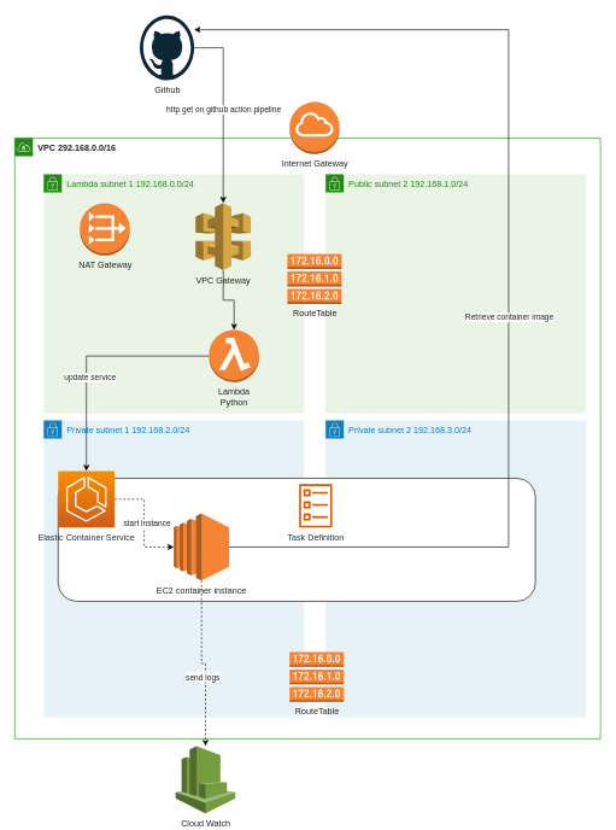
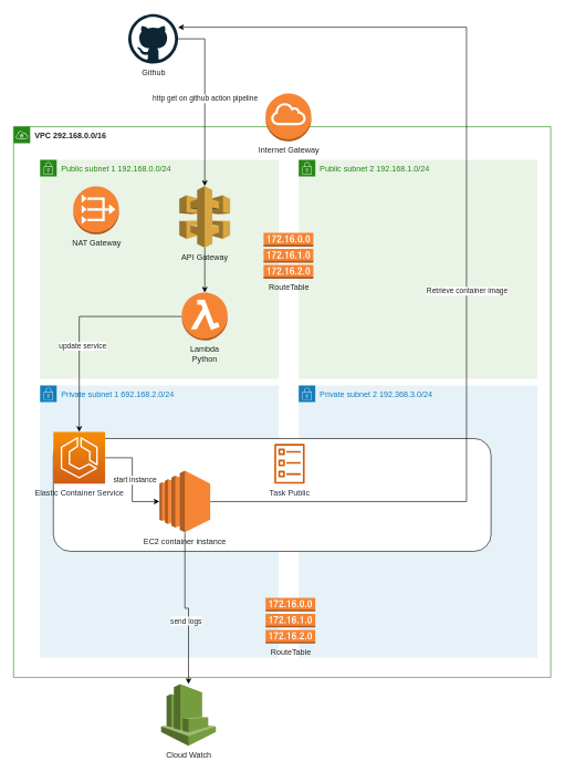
  <mxCell id="0" />
  <mxCell id="1" parent="0" />
  <mxCell id="2" value="&lt;font color=&quot;#1F2121&quot;&gt;&lt;b&gt;VPC 292.168.0.0/16&lt;br&gt;&lt;/b&gt;&lt;/font&gt;" style="points=[[0,0],[0.25,0],[0.5,0],[0.75,0],[1,0],[1,0.25],[1,0.5],[1,0.75],[1,1],[0.75,1],[0.5,1],[0.25,1],[0,1],[0,0.75],[0,0.5],[0,0.25]];outlineConnect=0;gradientColor=none;html=1;whiteSpace=wrap;fontSize=12;fontStyle=0;container=1;pointerEvents=0;collapsible=0;recursiveResize=0;shape=mxgraph.aws4.group;grIcon=mxgraph.aws4.group_vpc;strokeColor=#248814;fillColor=none;verticalAlign=top;align=left;spacingLeft=30;fontColor=#AAB7B8;dashed=0;" parent="1" vertex="1"><mxGeometry x="20" y="190" width="810" height="830" as="geometry" /></mxCell>
- <mxCell id="3" value="Private subnet 2 192.168.3.0/24" style="points=[[0,0],[0.25,0],[0.5,0],[0.75,0],[1,0],[1,0.25],[1,0.5],[1,0.75],[1,1],[0.75,1],[0.5,1],[0.25,1],[0,1],[0,0.75],[0,0.5],[0,0.25]];outlineConnect=0;gradientColor=none;html=1;whiteSpace=wrap;fontSize=12;fontStyle=0;container=1;pointerEvents=0;collapsible=0;recursiveResize=0;shape=mxgraph.aws4.group;grIcon=mxgraph.aws4.group_security_group;grStroke=0;strokeColor=#147EBA;fillColor=#E6F2F8;verticalAlign=top;align=left;spacingLeft=30;fontColor=#147EBA;dashed=0;" parent="2" vertex="1"><mxGeometry x="430" y="390" width="360" height="410" as="geometry" /></mxCell>
- <mxCell id="4" value="Lambda subnet 1 192.168.0.0/24" style="points=[[0,0],[0.25,0],[0.5,0],[0.75,0],[1,0],[1,0.25],[1,0.5],[1,0.75],[1,1],[0.75,1],[0.5,1],[0.25,1],[0,1],[0,0.75],[0,0.5],[0,0.25]];outlineConnect=0;gradientColor=none;html=1;whiteSpace=wrap;fontSize=12;fontStyle=0;container=1;pointerEvents=0;collapsible=0;recursiveResize=0;shape=mxgraph.aws4.group;grIcon=mxgraph.aws4.group_security_group;grStroke=0;strokeColor=#248814;fillColor=#E9F3E6;verticalAlign=top;align=left;spacingLeft=30;fontColor=#248814;dashed=0;" parent="2" vertex="1"><mxGeometry x="40" y="50" width="360" height="330" as="geometry" /></mxCell>
+ <mxCell id="3" value="Private subnet 2 192.368.3.0/24" style="points=[[0,0],[0.25,0],[0.5,0],[0.75,0],[1,0],[1,0.25],[1,0.5],[1,0.75],[1,1],[0.75,1],[0.5,1],[0.25,1],[0,1],[0,0.75],[0,0.5],[0,0.25]];outlineConnect=0;gradientColor=none;html=1;whiteSpace=wrap;fontSize=12;fontStyle=0;container=1;pointerEvents=0;collapsible=0;recursiveResize=0;shape=mxgraph.aws4.group;grIcon=mxgraph.aws4.group_security_group;grStroke=0;strokeColor=#147EBA;fillColor=#E6F2F8;verticalAlign=top;align=left;spacingLeft=30;fontColor=#147EBA;dashed=0;" parent="2" vertex="1"><mxGeometry x="430" y="390" width="360" height="410" as="geometry" /></mxCell>
+ <mxCell id="4" value="Public subnet 1 192.168.0.0/24" style="points=[[0,0],[0.25,0],[0.5,0],[0.75,0],[1,0],[1,0.25],[1,0.5],[1,0.75],[1,1],[0.75,1],[0.5,1],[0.25,1],[0,1],[0,0.75],[0,0.5],[0,0.25]];outlineConnect=0;gradientColor=none;html=1;whiteSpace=wrap;fontSize=12;fontStyle=0;container=1;pointerEvents=0;collapsible=0;recursiveResize=0;shape=mxgraph.aws4.group;grIcon=mxgraph.aws4.group_security_group;grStroke=0;strokeColor=#248814;fillColor=#E9F3E6;verticalAlign=top;align=left;spacingLeft=30;fontColor=#248814;dashed=0;" parent="2" vertex="1"><mxGeometry x="40" y="50" width="360" height="330" as="geometry" /></mxCell>
  <mxCell id="5" value="NAT Gateway" style="outlineConnect=0;dashed=0;verticalLabelPosition=bottom;verticalAlign=top;align=center;html=1;shape=mxgraph.aws3.vpc_nat_gateway;fillColor=#F58534;gradientColor=none;fontColor=#212424;" parent="4" vertex="1"><mxGeometry x="50" y="40" width="69" height="72" as="geometry" /></mxCell>
  <mxCell id="6" style="edgeStyle=orthogonalEdgeStyle;rounded=0;orthogonalLoop=1;jettySize=auto;html=1;fontColor=#212424;" parent="4" source="7" target="8" edge="1"><mxGeometry relative="1" as="geometry" /></mxCell>
- <mxCell id="7" value="VPC Gateway" style="outlineConnect=0;dashed=0;verticalLabelPosition=bottom;verticalAlign=top;align=center;html=1;shape=mxgraph.aws3.api_gateway;fillColor=#D9A741;gradientColor=none;fontColor=#212424;" parent="4" vertex="1"><mxGeometry x="210" y="39.5" width="76.5" height="93" as="geometry" /></mxCell>
- <mxCell id="8" value="&lt;div&gt;Lambda&lt;/div&gt;&lt;div&gt;Python&lt;br&gt;&lt;/div&gt;" style="outlineConnect=0;dashed=0;verticalLabelPosition=bottom;verticalAlign=top;align=center;html=1;shape=mxgraph.aws3.lambda_function;fillColor=#F58534;gradientColor=none;fontColor=#212424;" parent="4" vertex="1"><mxGeometry x="228.75" y="215" width="69" height="72" as="geometry" /></mxCell>
- <mxCell id="9" value="Private subnet 1 192.168.2.0/24" style="points=[[0,0],[0.25,0],[0.5,0],[0.75,0],[1,0],[1,0.25],[1,0.5],[1,0.75],[1,1],[0.75,1],[0.5,1],[0.25,1],[0,1],[0,0.75],[0,0.5],[0,0.25]];outlineConnect=0;gradientColor=none;html=1;whiteSpace=wrap;fontSize=12;fontStyle=0;container=1;pointerEvents=0;collapsible=0;recursiveResize=0;shape=mxgraph.aws4.group;grIcon=mxgraph.aws4.group_security_group;grStroke=0;strokeColor=#147EBA;fillColor=#E6F2F8;verticalAlign=top;align=left;spacingLeft=30;fontColor=#147EBA;dashed=0;" parent="2" vertex="1"><mxGeometry x="40" y="390" width="360" height="410" as="geometry" /></mxCell>
+ <mxCell id="7" value="API Gateway" style="outlineConnect=0;dashed=0;verticalLabelPosition=bottom;verticalAlign=top;align=center;html=1;shape=mxgraph.aws3.api_gateway;fillColor=#D9A741;gradientColor=none;fontColor=#212424;" parent="4" vertex="1"><mxGeometry x="210" y="39.5" width="76.5" height="93" as="geometry" /></mxCell>
+ <mxCell id="8" value="&lt;div&gt;Lambda&lt;/div&gt;&lt;div&gt;Python&lt;br&gt;&lt;/div&gt;" style="outlineConnect=0;dashed=0;verticalLabelPosition=bottom;verticalAlign=top;align=center;html=1;shape=mxgraph.aws3.lambda_function;fillColor=#F58534;gradientColor=none;fontColor=#212424;" parent="4" vertex="1"><mxGeometry x="213.75" y="200" width="69" height="72" as="geometry" /></mxCell>
+ <mxCell id="9" value="Private subnet 1 692.168.2.0/24" style="points=[[0,0],[0.25,0],[0.5,0],[0.75,0],[1,0],[1,0.25],[1,0.5],[1,0.75],[1,1],[0.75,1],[0.5,1],[0.25,1],[0,1],[0,0.75],[0,0.5],[0,0.25]];outlineConnect=0;gradientColor=none;html=1;whiteSpace=wrap;fontSize=12;fontStyle=0;container=1;pointerEvents=0;collapsible=0;recursiveResize=0;shape=mxgraph.aws4.group;grIcon=mxgraph.aws4.group_security_group;grStroke=0;strokeColor=#147EBA;fillColor=#E6F2F8;verticalAlign=top;align=left;spacingLeft=30;fontColor=#147EBA;dashed=0;" parent="2" vertex="1"><mxGeometry x="40" y="390" width="360" height="410" as="geometry" /></mxCell>
  <mxCell id="10" value="" style="rounded=1;whiteSpace=wrap;html=1;fontColor=#212424;" parent="9" vertex="1"><mxGeometry x="20" y="80" width="660" height="170" as="geometry" /></mxCell>
- <mxCell id="11" style="edgeStyle=orthogonalEdgeStyle;rounded=0;orthogonalLoop=1;jettySize=auto;html=1;fontColor=#212424;dashed=1;" parent="9" source="13" target="14" edge="1"><mxGeometry relative="1" as="geometry" /></mxCell>
+ <mxCell id="11" style="edgeStyle=orthogonalEdgeStyle;rounded=0;orthogonalLoop=1;jettySize=auto;html=1;fontColor=#212424;" parent="9" source="13" target="14" edge="1"><mxGeometry relative="1" as="geometry" /></mxCell>
  <mxCell id="12" value="start instance" style="edgeLabel;html=1;align=center;verticalAlign=middle;resizable=0;points=[];fontColor=#212424;" parent="11" vertex="1" connectable="0"><mxGeometry y="3" relative="1" as="geometry"><mxPoint as="offset" /></mxGeometry></mxCell>
  <mxCell id="13" value="Elastic Container Service" style="sketch=0;points=[[0,0,0],[0.25,0,0],[0.5,0,0],[0.75,0,0],[1,0,0],[0,1,0],[0.25,1,0],[0.5,1,0],[0.75,1,0],[1,1,0],[0,0.25,0],[0,0.5,0],[0,0.75,0],[1,0.25,0],[1,0.5,0],[1,0.75,0]];outlineConnect=0;fontColor=#232F3E;gradientColor=#F78E04;gradientDirection=north;fillColor=#D05C17;strokeColor=#ffffff;dashed=0;verticalLabelPosition=bottom;verticalAlign=top;align=center;html=1;fontSize=12;fontStyle=0;aspect=fixed;shape=mxgraph.aws4.resourceIcon;resIcon=mxgraph.aws4.ecs;" parent="9" vertex="1"><mxGeometry x="20" y="70" width="78" height="78" as="geometry" /></mxCell>
  <mxCell id="14" value="EC2 container instance" style="outlineConnect=0;dashed=0;verticalLabelPosition=bottom;verticalAlign=top;align=center;html=1;shape=mxgraph.aws3.ec2;fillColor=#F58534;gradientColor=none;fontColor=#212424;" parent="9" vertex="1"><mxGeometry x="180" y="128.5" width="76.5" height="93" as="geometry" /></mxCell>
- <mxCell id="15" value="Task Definition" style="sketch=0;outlineConnect=0;fontColor=#232F3E;gradientColor=none;fillColor=#D45B07;strokeColor=none;dashed=0;verticalLabelPosition=bottom;verticalAlign=top;align=center;html=1;fontSize=12;fontStyle=0;aspect=fixed;pointerEvents=1;shape=mxgraph.aws4.ecs_task;" parent="9" vertex="1"><mxGeometry x="353" y="88" width="46.25" height="60" as="geometry" /></mxCell>
+ <mxCell id="15" value="Task Public" style="sketch=0;outlineConnect=0;fontColor=#232F3E;gradientColor=none;fillColor=#D45B07;strokeColor=none;dashed=0;verticalLabelPosition=bottom;verticalAlign=top;align=center;html=1;fontSize=12;fontStyle=0;aspect=fixed;pointerEvents=1;shape=mxgraph.aws4.ecs_task;" parent="9" vertex="1"><mxGeometry x="353" y="88" width="46.25" height="60" as="geometry" /></mxCell>
  <mxCell id="16" value="Public subnet 2 192.168.1.0/24" style="points=[[0,0],[0.25,0],[0.5,0],[0.75,0],[1,0],[1,0.25],[1,0.5],[1,0.75],[1,1],[0.75,1],[0.5,1],[0.25,1],[0,1],[0,0.75],[0,0.5],[0,0.25]];outlineConnect=0;gradientColor=none;html=1;whiteSpace=wrap;fontSize=12;fontStyle=0;container=1;pointerEvents=0;collapsible=0;recursiveResize=0;shape=mxgraph.aws4.group;grIcon=mxgraph.aws4.group_security_group;grStroke=0;strokeColor=#248814;fillColor=#E9F3E6;verticalAlign=top;align=left;spacingLeft=30;fontColor=#248814;dashed=0;" parent="2" vertex="1"><mxGeometry x="430" y="50" width="360" height="330" as="geometry" /></mxCell>
  <mxCell id="17" value="RouteTable" style="outlineConnect=0;dashed=0;verticalLabelPosition=bottom;verticalAlign=top;align=center;html=1;shape=mxgraph.aws3.route_table;fillColor=#F58536;gradientColor=none;fontColor=#212424;" parent="16" vertex="1"><mxGeometry x="-53" y="110" width="75" height="69" as="geometry" /></mxCell>
  <mxCell id="18" value="RouteTable" style="outlineConnect=0;dashed=0;verticalLabelPosition=bottom;verticalAlign=top;align=center;html=1;shape=mxgraph.aws3.route_table;fillColor=#F58536;gradientColor=none;fontColor=#212424;" parent="2" vertex="1"><mxGeometry x="380" y="710" width="75" height="69" as="geometry" /></mxCell>
  <mxCell id="19" style="edgeStyle=orthogonalEdgeStyle;rounded=0;orthogonalLoop=1;jettySize=auto;html=1;fontColor=#212424;" parent="2" source="8" target="13" edge="1"><mxGeometry relative="1" as="geometry" /></mxCell>
  <mxCell id="20" value="update service" style="edgeLabel;html=1;align=center;verticalAlign=middle;resizable=0;points=[];fontColor=#212424;" parent="19" vertex="1" connectable="0"><mxGeometry x="0.209" y="4" relative="1" as="geometry"><mxPoint as="offset" /></mxGeometry></mxCell>
  <mxCell id="21" value="Internet Gateway" style="outlineConnect=0;dashed=0;verticalLabelPosition=bottom;verticalAlign=top;align=center;html=1;shape=mxgraph.aws3.internet_gateway;fillColor=#F58534;gradientColor=none;fontColor=#212424;" parent="1" vertex="1"><mxGeometry x="400" y="140" width="69" height="72" as="geometry" /></mxCell>
  <mxCell id="22" style="edgeStyle=orthogonalEdgeStyle;rounded=0;orthogonalLoop=1;jettySize=auto;html=1;fontColor=#212424;" parent="1" source="24" target="7" edge="1"><mxGeometry relative="1" as="geometry" /></mxCell>
  <mxCell id="23" value="http get on github action pipeline" style="edgeLabel;html=1;align=center;verticalAlign=middle;resizable=0;points=[];fontColor=#212424;" parent="22" vertex="1" connectable="0"><mxGeometry x="-0.01" relative="1" as="geometry"><mxPoint as="offset" /></mxGeometry></mxCell>
- <mxCell id="24" value="Github" style="dashed=0;outlineConnect=0;html=1;align=center;labelPosition=center;verticalLabelPosition=bottom;verticalAlign=top;shape=mxgraph.weblogos.github;fontColor=#212424;" parent="1" vertex="1"><mxGeometry x="193" y="20" width="75" height="90" as="geometry" /></mxCell>
+ <mxCell id="24" value="Github" style="dashed=0;outlineConnect=0;html=1;align=center;labelPosition=center;verticalLabelPosition=bottom;verticalAlign=top;shape=mxgraph.weblogos.github;fontColor=#212424;" parent="1" vertex="1"><mxGeometry x="193" y="20" width="75" height="75" as="geometry" /></mxCell>
  <mxCell id="25" value="Cloud Watch" style="outlineConnect=0;dashed=0;verticalLabelPosition=bottom;verticalAlign=top;align=center;html=1;shape=mxgraph.aws3.cloudwatch;fillColor=#759C3E;gradientColor=none;fontColor=#212424;" parent="1" vertex="1"><mxGeometry x="242.5" y="1030" width="82.5" height="93" as="geometry" /></mxCell>
- <mxCell id="26" style="edgeStyle=orthogonalEdgeStyle;rounded=0;orthogonalLoop=1;jettySize=auto;html=1;fontColor=#212424;dashed=1;" parent="1" source="14" target="25" edge="1"><mxGeometry relative="1" as="geometry" /></mxCell>
+ <mxCell id="26" style="edgeStyle=orthogonalEdgeStyle;rounded=0;orthogonalLoop=1;jettySize=auto;html=1;fontColor=#212424;" parent="1" source="14" target="25" edge="1"><mxGeometry relative="1" as="geometry" /></mxCell>
  <mxCell id="27" value="send logs" style="edgeLabel;html=1;align=center;verticalAlign=middle;resizable=0;points=[];fontColor=#212424;" parent="26" vertex="1" connectable="0"><mxGeometry x="0.179" y="-4" relative="1" as="geometry"><mxPoint as="offset" /></mxGeometry></mxCell>
  <mxCell id="28" style="edgeStyle=orthogonalEdgeStyle;rounded=0;orthogonalLoop=1;jettySize=auto;html=1;fontColor=#212424;" parent="1" source="14" target="24" edge="1"><mxGeometry relative="1" as="geometry"><Array as="points"><mxPoint x="703" y="755" /><mxPoint x="703" y="40" /></Array></mxGeometry></mxCell>
  <mxCell id="29" value="Retrieve container image" style="edgeLabel;html=1;align=center;verticalAlign=middle;resizable=0;points=[];fontColor=#212424;" parent="28" vertex="1" connectable="0"><mxGeometry x="-0.083" relative="1" as="geometry"><mxPoint as="offset" /></mxGeometry></mxCell>
